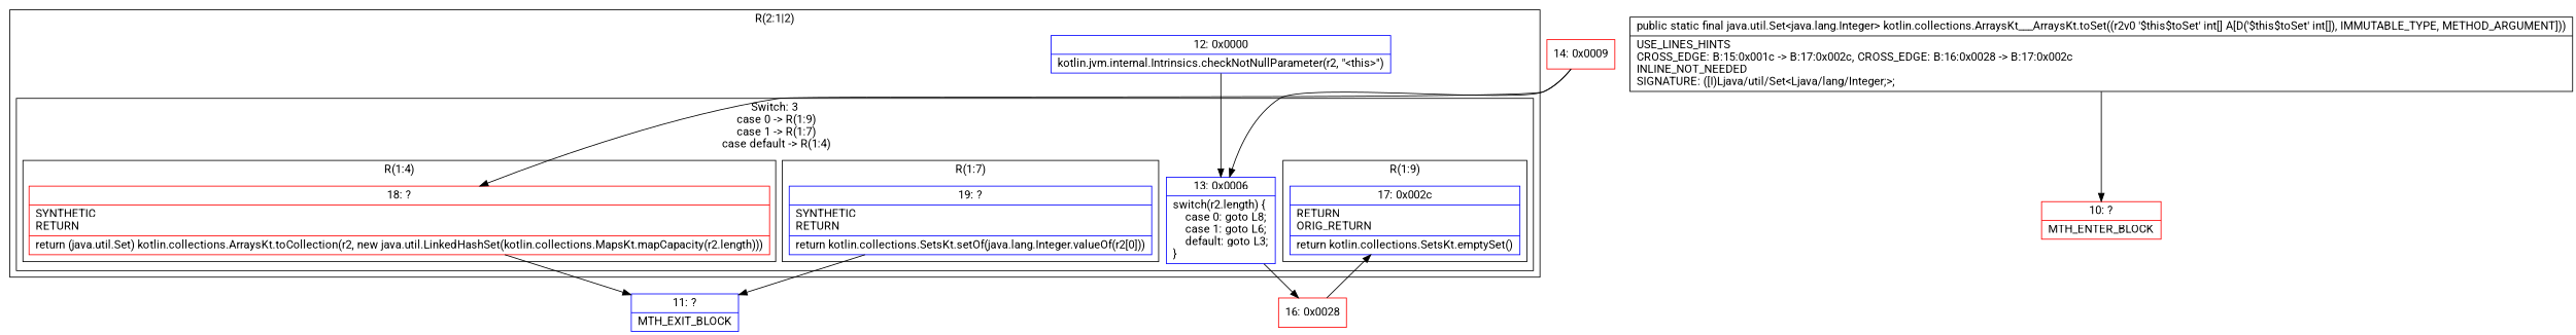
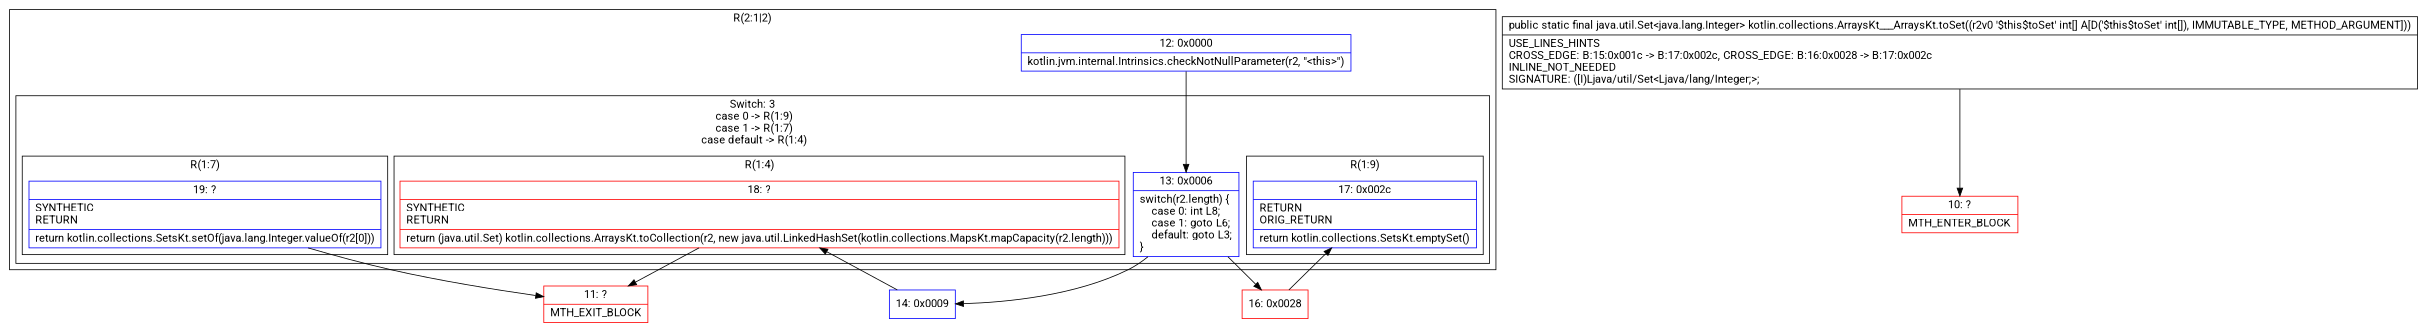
  digraph {
    fontname=Roboto
    node [color=red fontname=Roboto shape=record]
    edge [fontname=Roboto]
    n1 [color=blue label="{17\:\ 0x002c|RETURN\lORIG_RETURN\l|return kotlin.collections.SetsKt.emptySet()\l}"]
    n2 [color=blue label="{19\:\ ?|SYNTHETIC\lRETURN\l|return kotlin.collections.SetsKt.setOf(java.lang.Integer.valueOf(r2[0]))\l}"]
    n3 [label="{18\:\ ?|SYNTHETIC\lRETURN\l|return (java.util.Set) kotlin.collections.ArraysKt.toCollection(r2, new java.util.LinkedHashSet(kotlin.collections.MapsKt.mapCapacity(r2.length)))\l}"]
-   n4 [color=blue label="{13\:\ 0x0006|switch(r2.length) \{\l    case 0: goto L8;\l    case 1: goto L6;\l    default: goto L3;\l\}\l}"]
+   n4 [color=blue label="{13\:\ 0x0006|switch(r2.length) \{\l    case 0: int L8;\l    case 1: goto L6;\l    default: goto L3;\l\}\l}"]
    n5 [color=blue label="{12\:\ 0x0000|kotlin.jvm.internal.Intrinsics.checkNotNullParameter(r2, \"\<this\>\")\l}"]
-   n6 [color=blue label="{11\:\ ?|MTH_EXIT_BLOCK\l}"]
-   n7 [label="{14\:\ 0x0009}"]
+   n6 [label="{11\:\ ?|MTH_EXIT_BLOCK\l}"]
+   n7 [color=blue label="{14\:\ 0x0009}"]
    n8 [label="{16\:\ 0x0028}"]
    n9 [label="{10\:\ ?|MTH_ENTER_BLOCK\l}"]
    n10 [label="{public static final java.util.Set\<java.lang.Integer\> kotlin.collections.ArraysKt___ArraysKt.toSet((r2v0 '$this$toSet' int[] A[D('$this$toSet' int[]), IMMUTABLE_TYPE, METHOD_ARGUMENT]))  | USE_LINES_HINTS\lCROSS_EDGE: B:15:0x001c \-\> B:17:0x002c, CROSS_EDGE: B:16:0x0028 \-\> B:17:0x002c\lINLINE_NOT_NEEDED\lSIGNATURE: ([I)Ljava\/util\/Set\<Ljava\/lang\/Integer;\>;\l}" color=""]
    subgraph cluster_1 {
      label="R(2:1|2)"
      n5
      subgraph cluster_2 {
        label="Switch: 3\n case 0 -> R(1:9)\n case 1 -> R(1:7)\n case default -> R(1:4)"
        n4
        subgraph cluster_3 {
          label="R(1:9)"
          n1
        }
        subgraph cluster_4 {
          label="R(1:7)"
          n2
        }
        subgraph cluster_5 {
          label="R(1:4)"
          n3
        }
      }
    }
    n2 -> n6
    n3 -> n6
-   n7 -> n4
+   n4 -> n7
    n4 -> n8
    n5 -> n4
    n7 -> n3
    n8 -> n1
    n10 -> n9
  }
